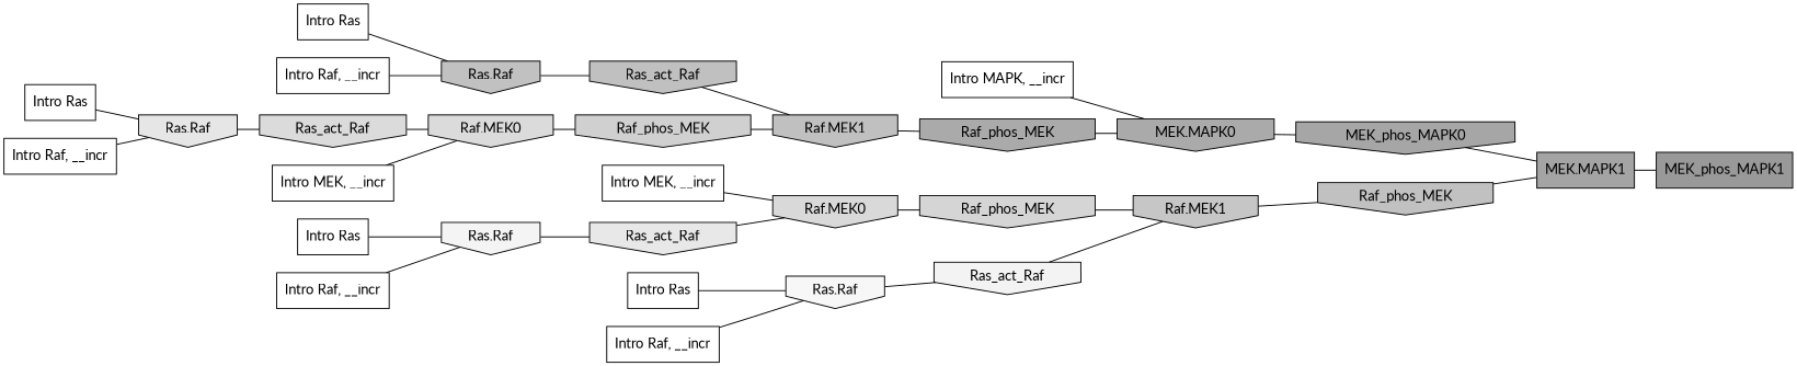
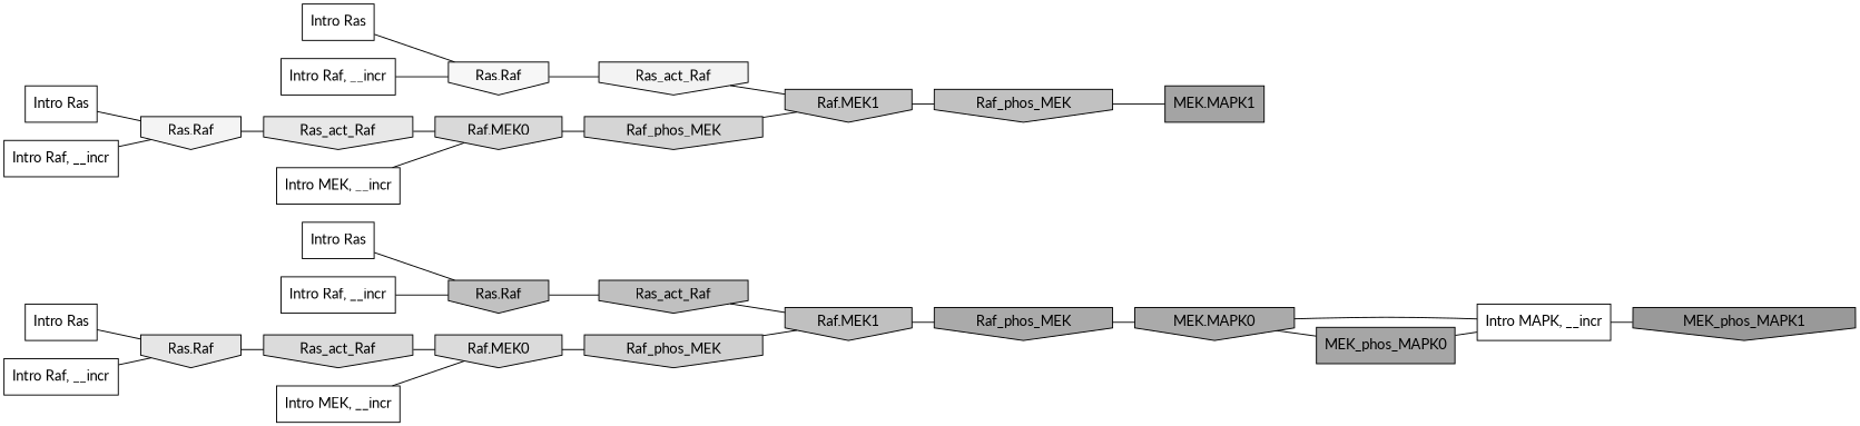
  digraph {
    fontname=Lato
    rankdir=LR
    ranksep=0.30
    node [fillcolor="0.000 0.000 1.000" fontname=Lato shape=invhouse style=filled]
    edge [color="0.000 0.000 0.000" dir=none fontname=Lato]
    n1 [label="Intro Ras" shape=rectangle]
    n2 [fillcolor="0.000 0.000 0.754" label="Ras.Raf"]
    n3 [fillcolor="0.000 0.000 0.752" label=Ras_act_Raf]
    n4 [label="Intro Ras" shape=rectangle]
    n5 [fillcolor="0.000 0.000 0.967" label="Ras.Raf"]
    n6 [fillcolor="0.000 0.000 0.951" label=Ras_act_Raf]
    n7 [label="Intro Ras" shape=rectangle]
    n8 [fillcolor="0.000 0.000 0.954" label="Ras.Raf"]
    n9 [fillcolor="0.000 0.000 0.910" label=Ras_act_Raf]
    n10 [label="Intro Ras" shape=rectangle]
    n11 [fillcolor="0.000 0.000 0.902" label="Ras.Raf"]
    n12 [fillcolor="0.000 0.000 0.858" label=Ras_act_Raf]
    n13 [label="Intro Raf, __incr" shape=rectangle]
    n14 [label="Intro Raf, __incr" shape=rectangle]
    n15 [label="Intro Raf, __incr" shape=rectangle]
    n16 [label="Intro Raf, __incr" shape=rectangle]
    n17 [label="Intro MEK, __incr" shape=rectangle]
    n18 [fillcolor="0.000 0.000 0.848" label="Raf.MEK0"]
    n19 [fillcolor="0.000 0.000 0.835" label=Raf_phos_MEK]
    n20 [label="Intro MEK, __incr" shape=rectangle]
    n21 [fillcolor="0.000 0.000 0.858" label="Raf.MEK0"]
    n22 [fillcolor="0.000 0.000 0.813" label=Raf_phos_MEK]
    n23 [label="Intro MAPK, __incr" shape=rectangle]
    n24 [fillcolor="0.000 0.000 0.667" label="MEK.MAPK0"]
-   n25 [fillcolor="0.000 0.000 0.652" label=MEK_phos_MAPK0]
+   n25 [fillcolor="0.000 0.000 0.652" label=MEK_phos_MAPK0 shape=box]
    n26 [fillcolor="0.000 0.000 0.777" label="Raf.MEK1"]
    n27 [fillcolor="0.000 0.000 0.756" label=Raf_phos_MEK]
    n28 [fillcolor="0.000 0.000 0.752" label="Raf.MEK1"]
    n29 [fillcolor="0.000 0.000 0.667" label=Raf_phos_MEK]
    n30 [fillcolor="0.000 0.000 0.643" label="MEK.MAPK1" shape=box]
-   n31 [fillcolor="0.000 0.000 0.600" label=MEK_phos_MAPK1 shape=box]
+   n31 [fillcolor="0.000 0.000 0.600" label=MEK_phos_MAPK1]
    n1 -> n2
    n2 -> n3
    n3 -> n28
    n4 -> n5
    n5 -> n6
    n6 -> n26
    n7 -> n8
    n8 -> n9
    n9 -> n18
    n10 -> n11
    n11 -> n12
    n12 -> n21
    n13 -> n8
    n14 -> n2
    n15 -> n11
    n16 -> n5
    n17 -> n18
    n18 -> n19
    n19 -> n26
    n20 -> n21
    n21 -> n22
    n22 -> n28
    n23 -> n24
    n24 -> n25
-   n25 -> n30
+   n25 -> n23
    n26 -> n27
    n27 -> n30
    n28 -> n29
    n29 -> n24
-   n30 -> n31
+   n23 -> n31
  }
